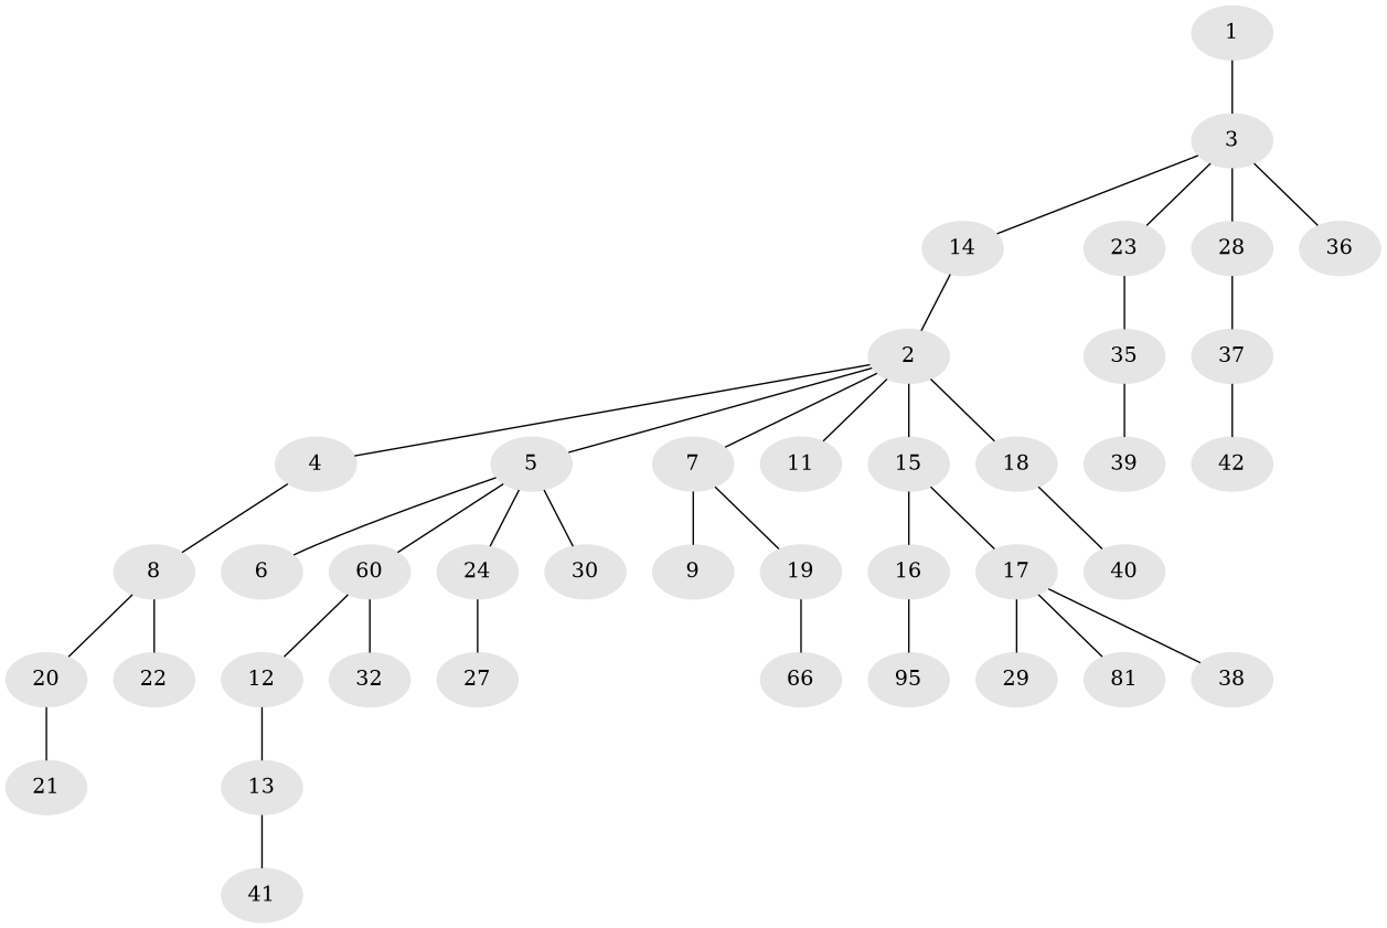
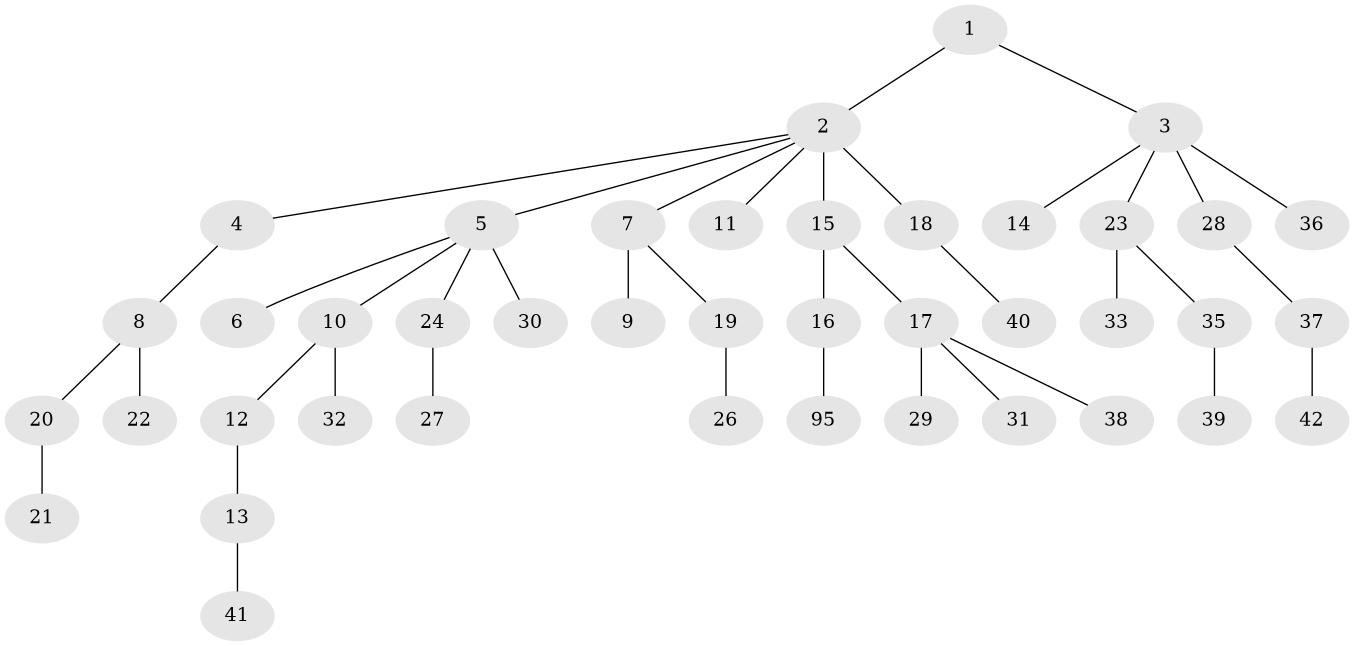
  graph {
    node [color=gray90 style=filled]
    edge [weight=1.0]
    1
    2
    3
    4
    5
    7
    11
    15
    18
    14
    23
    28
    36
    8
    6
-   10 [label=60]
+   10
    24
    30
    9
    19
    16
    17
    40
+   33
    35
    37
    20
    22
    12
    32
    27
-   26 [label=66]
+   26
    21
    13
    41
    n36 [label=95]
    29
-   31 [label=81]
+   31
    38
    39
    42
-   14 -- 2
+   1 -- 2
    1 -- 3
    2 -- 4
    2 -- 5
    2 -- 7
    2 -- 11
    2 -- 15 [weight=3.0]
    2 -- 18
    3 -- 14
    3 -- 23
    3 -- 28
    3 -- 36 [weight=2.0]
    4 -- 8
    5 -- 6
    5 -- 10
    5 -- 24
    5 -- 30 [weight=2.0]
    7 -- 9
    7 -- 19
    15 -- 16
    15 -- 17
    18 -- 40
+   23 -- 33 [weight=2.0]
    23 -- 35
    28 -- 37
    8 -- 20
    8 -- 22 [weight=4.0]
    10 -- 12
    10 -- 32
    24 -- 27
    19 -- 26
    16 -- n36
    17 -- 29
    17 -- 31
    17 -- 38
    35 -- 39
    37 -- 42
    20 -- 21
    12 -- 13
    13 -- 41
  }
